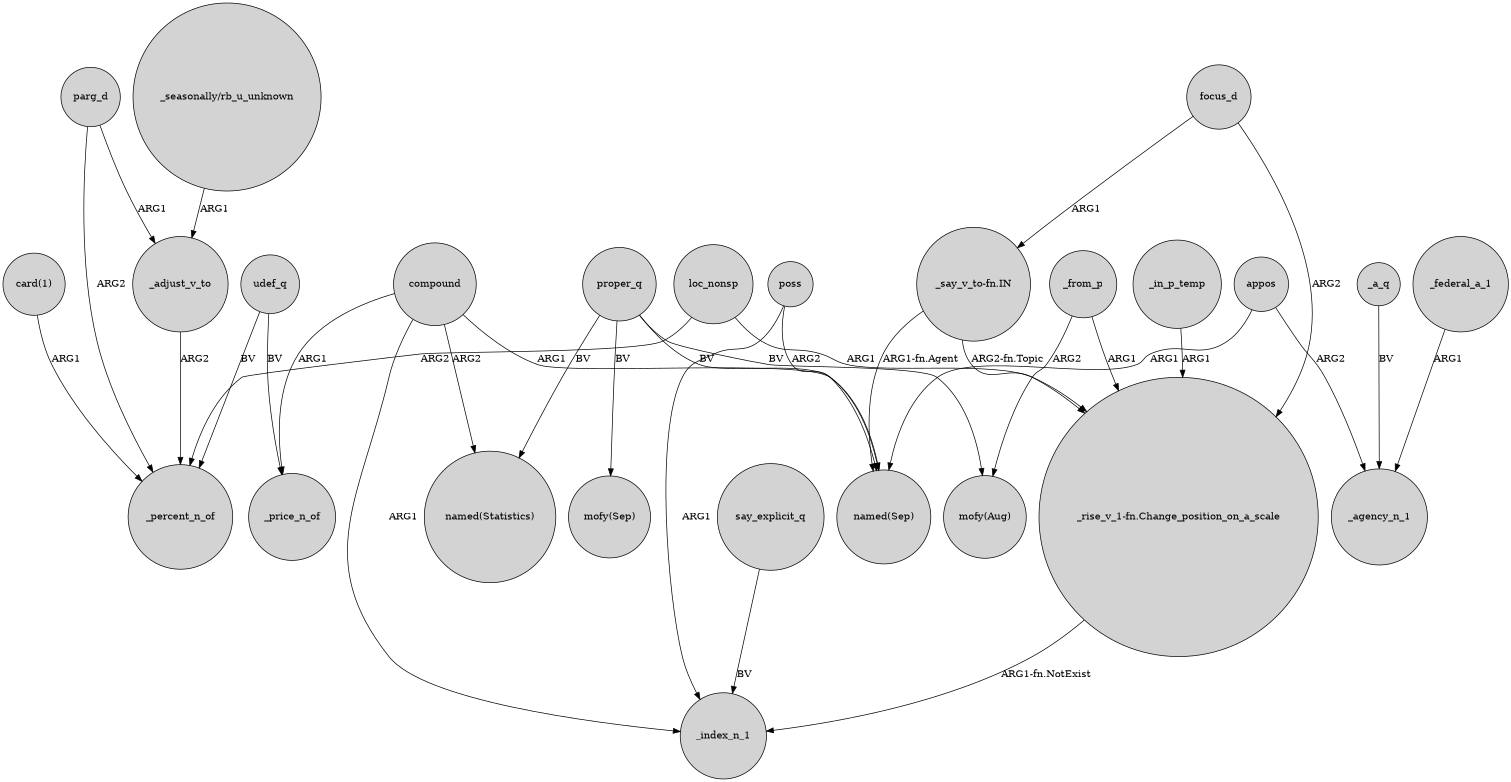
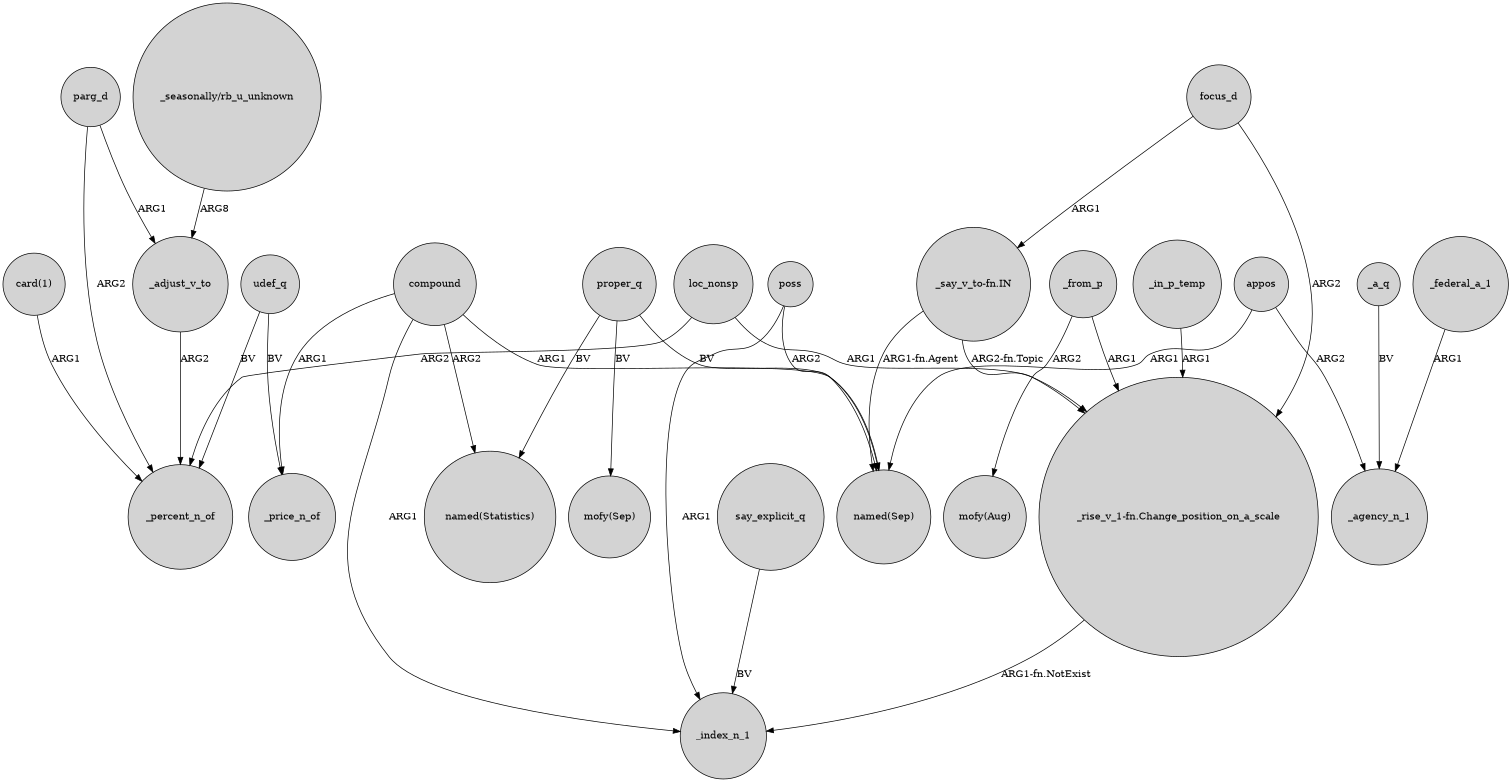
  digraph {
    node [shape=circle style=filled]
    "card(1)"
    _percent_n_of
    udef_q
    _price_n_of
    n5 [label="named(Sep)"]
    proper_q
    "named(Statistics)"
    "mofy(Sep)"
    "mofy(Aug)"
    parg_d
    _adjust_v_to
    n12 [label=say_explicit_q]
    _index_n_1
    "_seasonally/rb_u_unknown"
    "_say_v_to-fn.IN"
    "_rise_v_1-fn.Change_position_on_a_scale"
    compound
    focus_d
    appos
    _agency_n_1
    loc_nonsp
    poss
    _a_q
    _federal_a_1
    _from_p
    _in_p_temp
    "card(1)" -> _percent_n_of [label=ARG1]
    udef_q -> _percent_n_of [label=BV]
    udef_q -> _price_n_of [label=BV]
    proper_q -> n5 [label=BV]
    proper_q -> "named(Statistics)" [label=BV]
    proper_q -> "mofy(Sep)" [label=BV]
-   proper_q -> "mofy(Aug)" [label=BV]
    parg_d -> _percent_n_of [label=ARG2]
    parg_d -> _adjust_v_to [label=ARG1]
    _adjust_v_to -> _percent_n_of [label=ARG2]
    n12 -> _index_n_1 [label=BV]
-   "_seasonally/rb_u_unknown" -> _adjust_v_to [label=ARG1]
+   "_seasonally/rb_u_unknown" -> _adjust_v_to [label=ARG8]
    "_say_v_to-fn.IN" -> n5 [label="ARG1-fn.Agent"]
    "_say_v_to-fn.IN" -> "_rise_v_1-fn.Change_position_on_a_scale" [label="ARG2-fn.Topic"]
    "_rise_v_1-fn.Change_position_on_a_scale" -> _index_n_1 [label="ARG1-fn.NotExist"]
    compound -> _price_n_of [label=ARG1]
    compound -> n5 [label=ARG1]
    compound -> "named(Statistics)" [label=ARG2]
    compound -> _index_n_1 [label=ARG1]
    focus_d -> "_say_v_to-fn.IN" [label=ARG1]
    focus_d -> "_rise_v_1-fn.Change_position_on_a_scale" [label=ARG2]
    appos -> n5 [label=ARG1]
    appos -> _agency_n_1 [label=ARG2]
    loc_nonsp -> _percent_n_of [label=ARG2]
    loc_nonsp -> "_rise_v_1-fn.Change_position_on_a_scale" [label=ARG1]
    poss -> n5 [label=ARG2]
    poss -> _index_n_1 [label=ARG1]
    _a_q -> _agency_n_1 [label=BV]
    _federal_a_1 -> _agency_n_1 [label=ARG1]
    _from_p -> "mofy(Aug)" [label=ARG2]
    _from_p -> "_rise_v_1-fn.Change_position_on_a_scale" [label=ARG1]
    _in_p_temp -> "_rise_v_1-fn.Change_position_on_a_scale" [label=ARG1]
  }
